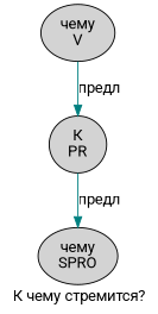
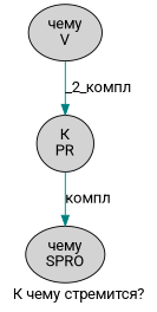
  digraph {
    fontname=Roboto
    label="К чему стремится?"
    node [fillcolor=lightgray fontname=Roboto penwidth=1 shape=ellipse style=filled]
    edge [color=teal fontname=Roboto]
    n1 [label="К\nPR"]
    n2 [label="чему\nSPRO"]
    n3 [label="чему\nV"]
-   n1 -> n2 [label="предл"]
-   n3 -> n1 [label="предл"]
+   n1 -> n2 [label="компл"]
+   n3 -> n1 [label="_2_компл"]
  }
